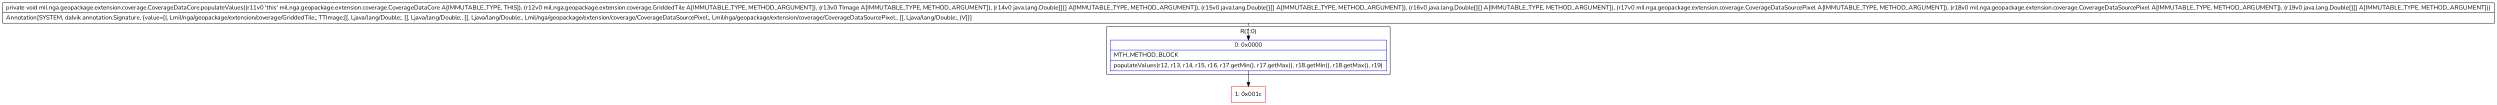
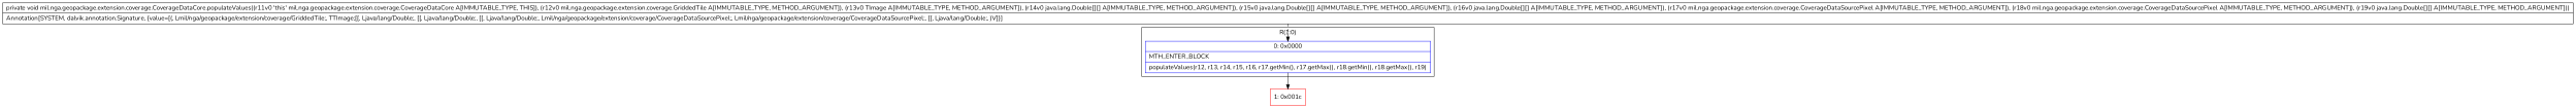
  digraph {
    fontname=Nunito
    node [shape=record fontname=Nunito]
    edge [fontname=Nunito]
-   n1 [color=blue label="{0\:\ 0x0000|MTH_METHOD_BLOCK\l|populateValues(r12, r13, r14, r15, r16, r17.getMin(), r17.getMax(), r18.getMin(), r18.getMax(), r19)\l}"]
+   n1 [color=blue label="{0\:\ 0x0000|MTH_ENTER_BLOCK\l|populateValues(r12, r13, r14, r15, r16, r17.getMin(), r17.getMax(), r18.getMin(), r18.getMax(), r19)\l}"]
    n2 [color=red label="{1\:\ 0x001c}"]
    n3 [label="{private void mil.nga.geopackage.extension.coverage.CoverageDataCore.populateValues((r11v0 'this' mil.nga.geopackage.extension.coverage.CoverageDataCore A[IMMUTABLE_TYPE, THIS]), (r12v0 mil.nga.geopackage.extension.coverage.GriddedTile A[IMMUTABLE_TYPE, METHOD_ARGUMENT]), (r13v0 TImage A[IMMUTABLE_TYPE, METHOD_ARGUMENT]), (r14v0 java.lang.Double[][] A[IMMUTABLE_TYPE, METHOD_ARGUMENT]), (r15v0 java.lang.Double[][] A[IMMUTABLE_TYPE, METHOD_ARGUMENT]), (r16v0 java.lang.Double[][] A[IMMUTABLE_TYPE, METHOD_ARGUMENT]), (r17v0 mil.nga.geopackage.extension.coverage.CoverageDataSourcePixel A[IMMUTABLE_TYPE, METHOD_ARGUMENT]), (r18v0 mil.nga.geopackage.extension.coverage.CoverageDataSourcePixel A[IMMUTABLE_TYPE, METHOD_ARGUMENT]), (r19v0 java.lang.Double[][] A[IMMUTABLE_TYPE, METHOD_ARGUMENT]))  | Annotation[SYSTEM, dalvik.annotation.Signature, \{value=[(, Lmil\/nga\/geopackage\/extension\/coverage\/GriddedTile;, TTImage;[[, Ljava\/lang\/Double;, [[, Ljava\/lang\/Double;, [[, Ljava\/lang\/Double;, Lmil\/nga\/geopackage\/extension\/coverage\/CoverageDataSourcePixel;, Lmil\/nga\/geopackage\/extension\/coverage\/CoverageDataSourcePixel;, [[, Ljava\/lang\/Double;, )V]\}]\l}"]
    subgraph cluster_1 {
      label="R(1:0)"
      n1
    }
    n1 -> n2 [style=solid]
    n3 -> n1 [style=dashed]
  }
